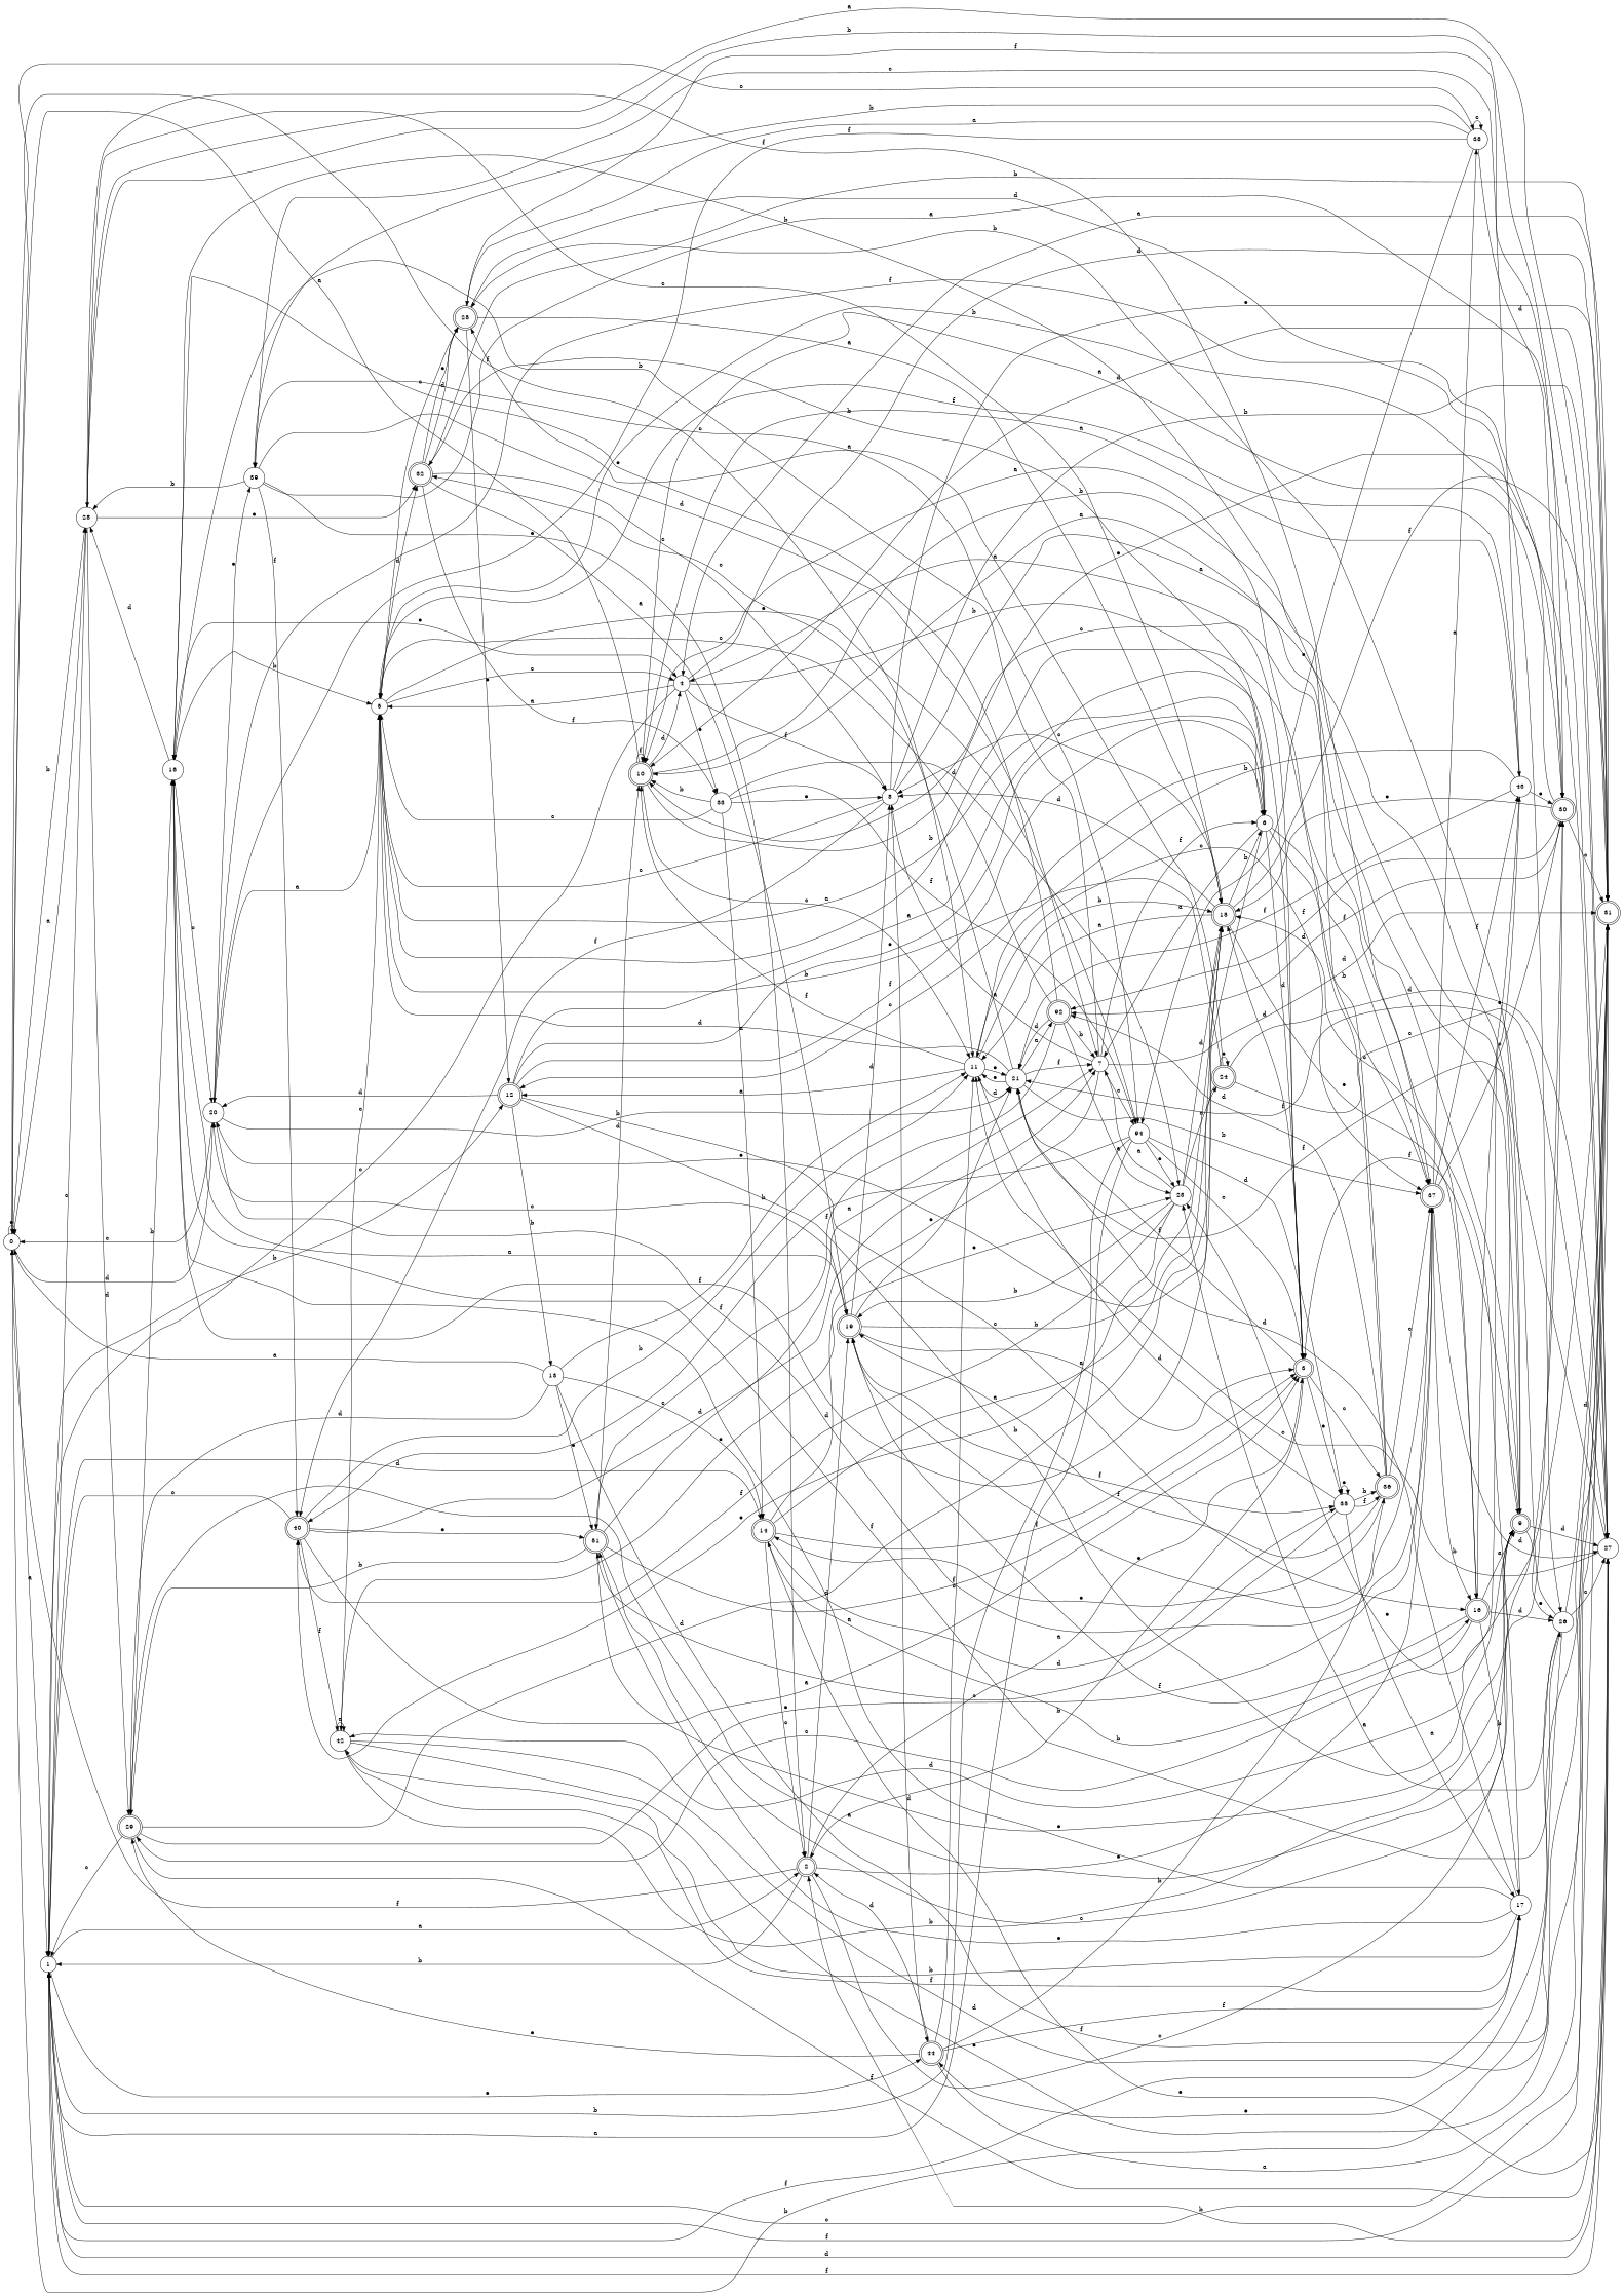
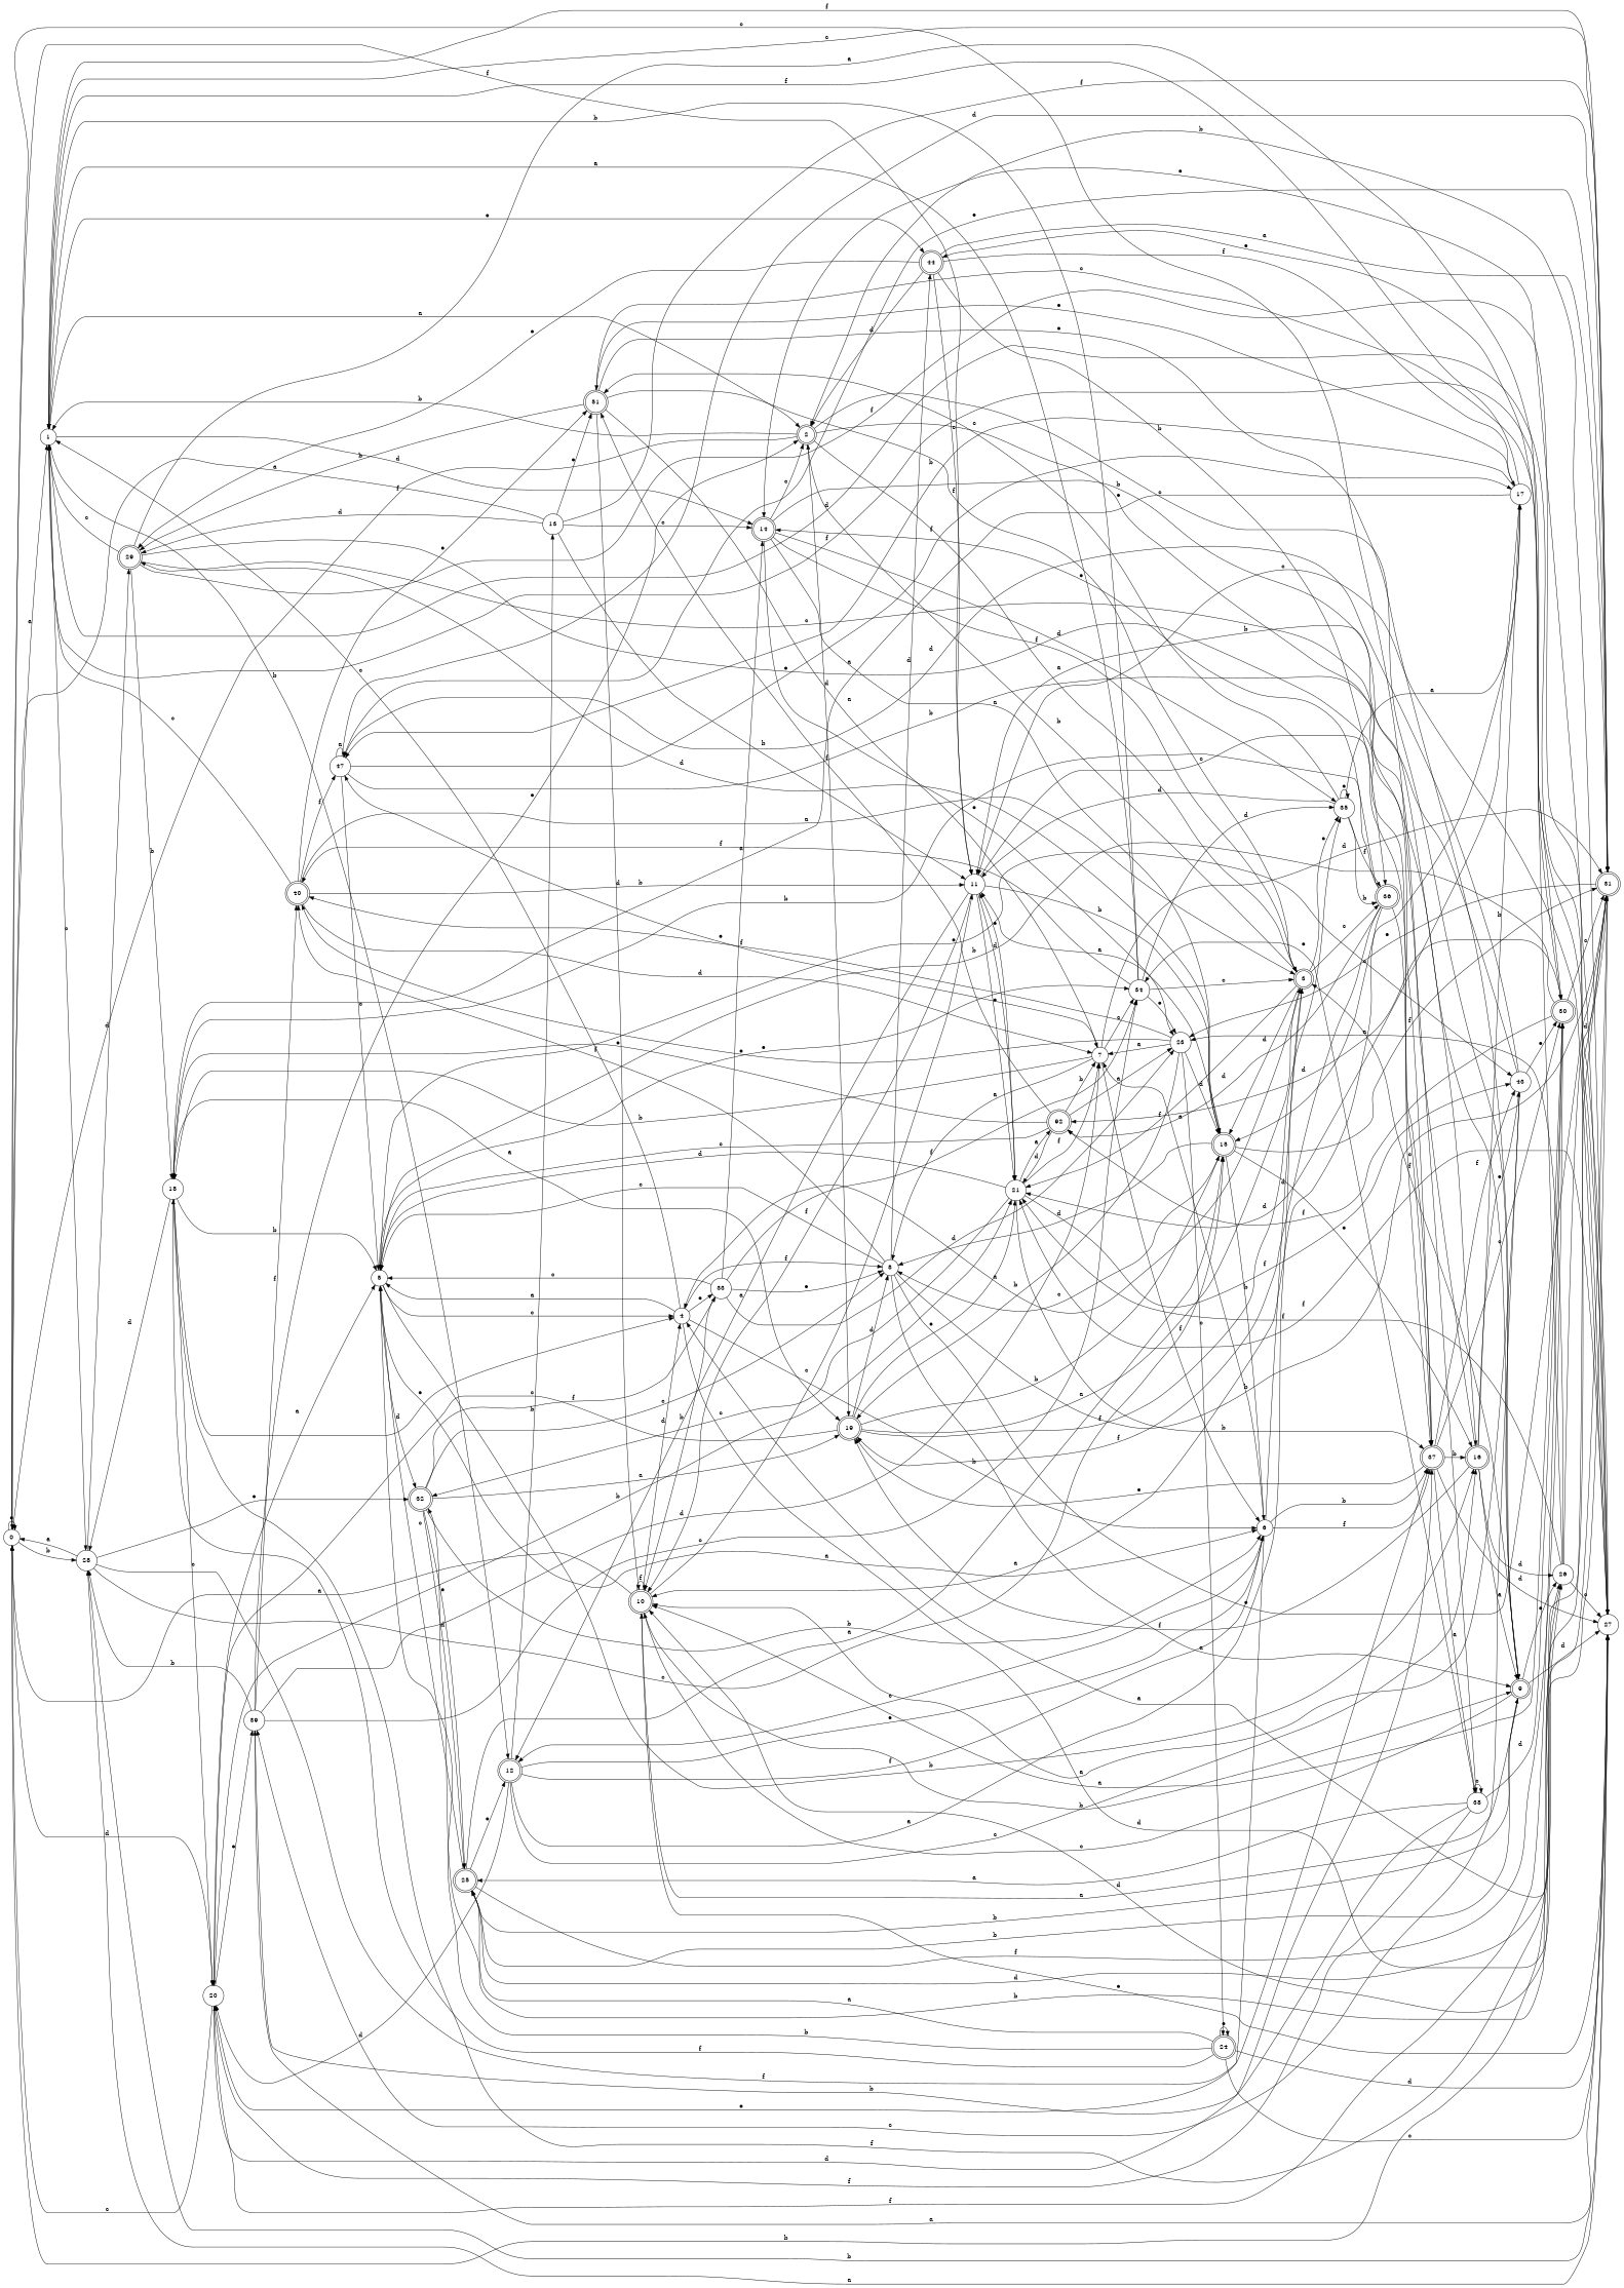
  digraph {
    rankdir=LR
    node [color=black fillcolor=white shape=circle style=filled]
    n1 [label=0]
    n2 [label=1]
    n3 [label=11]
    n4 [label=20]
    n5 [label=28]
    n6 [label=38]
    n7 [label=2 shape=doublecircle]
    n8 [label=12 shape=doublecircle style="rounded,filled"]
    n9 [label=14 shape=doublecircle style="rounded,filled"]
    n10 [label=27]
    n11 [label=44 shape=doublecircle style="rounded,filled"]
    n12 [label=37 shape=doublecircle style="rounded,filled"]
    n13 [label=15 shape=doublecircle style="rounded,filled"]
    n14 [label=21]
    n15 [label=10 shape=doublecircle style="rounded,filled"]
    n16 [label=5]
    n17 [label=30 shape=doublecircle style="rounded,filled"]
    n18 [label=39]
    n19 [label=32 shape=doublecircle style="rounded,filled"]
    n20 [label=29 shape=doublecircle style="rounded,filled"]
-   n21 [label=94]
+   n21 [label=34]
    n22 [label=25 shape=doublecircle style="rounded,filled"]
    n23 [label=3 shape=doublecircle style="rounded,filled"]
    n24 [label=9 shape=doublecircle style="rounded,filled"]
    n25 [label=19 shape=doublecircle style="rounded,filled"]
    n26 [label=6]
    n27 [label=16 shape=doublecircle style="rounded,filled"]
    n28 [label=13]
    n29 [label=35]
    n30 [label=23]
    n31 [label=36 shape=doublecircle style="rounded,filled"]
    n32 [label=31 shape=doublecircle style="rounded,filled"]
    n33 [label=17]
    n34 [label=4]
    n35 [label=26 style="rounded,filled"]
    n36 [label=8]
    n37 [label=43]
    n38 [label=33]
    n39 [label=7]
    n40 [label=92 shape=doublecircle style="rounded,filled"]
    n41 [label=51 shape=doublecircle style="rounded,filled"]
    n42 [label=18]
    n43 [label=40 shape=doublecircle style="rounded,filled"]
-   n44 [label=42]
+   n44 [label=47]
    n45 [label=24 shape=doublecircle style="rounded,filled"]
    n1 -> n1 [label=e]
    n1 -> n2 [label=a]
    n1 -> n3 [label=f]
    n1 -> n4 [label=d]
    n1 -> n5 [label=b]
    n1 -> n6 [label=c]
    n2 -> n5 [label=c]
    n2 -> n7 [label=a]
    n2 -> n8 [label=b]
    n2 -> n9 [label=d]
    n2 -> n10 [label=f]
    n2 -> n11 [label=e]
    n3 -> n8 [label=a]
    n3 -> n12 [label=c]
    n3 -> n13 [label=b]
    n3 -> n14 [label=d]
    n3 -> n14 [label=e]
    n3 -> n15 [label=f]
    n4 -> n1 [label=c]
    n4 -> n12 [label=d]
    n4 -> n14 [label=b]
    n4 -> n16 [label=a]
    n4 -> n17 [label=f]
    n4 -> n18 [label=e]
    n5 -> n1 [label=a]
    n5 -> n10 [label=b]
    n5 -> n12 [label=f]
    n5 -> n13 [label=c]
    n5 -> n19 [label=e]
    n5 -> n20 [label=d]
    n6 -> n4 [label=f]
    n6 -> n6 [label=c]
    n6 -> n17 [label=d]
    n6 -> n18 [label=b]
    n6 -> n21 [label=e]
    n6 -> n22 [label=a]
    n7 -> n1 [label=f]
    n7 -> n2 [label=b]
    n7 -> n12 [label=e]
    n7 -> n23 [label=a]
    n7 -> n24 [label=c]
    n7 -> n25 [label=d]
    n8 -> n4 [label=d]
    n8 -> n23 [label=a]
    n8 -> n26 [label=e]
    n8 -> n26 [label=f]
    n8 -> n27 [label=c]
    n8 -> n28 [label=b]
    n9 -> n7 [label=c]
    n9 -> n13 [label=a]
    n9 -> n23 [label=f]
    n9 -> n27 [label=b]
    n9 -> n29 [label=d]
    n9 -> n30 [label=e]
    n10 -> n2 [label=d]
    n10 -> n3 [label=c]
    n10 -> n5 [label=a]
    n10 -> n7 [label=b]
    n10 -> n9 [label=e]
    n10 -> n14 [label=f]
    n11 -> n3 [label=c]
    n11 -> n7 [label=d]
    n11 -> n20 [label=e]
    n11 -> n31 [label=b]
    n11 -> n32 [label=a]
    n11 -> n33 [label=f]
    n12 -> n6 [label=a]
    n12 -> n10 [label=d]
    n12 -> n17 [label=c]
    n12 -> n25 [label=e]
    n12 -> n27 [label=b]
    n12 -> n37 [label=f]
    n13 -> n3 [label=a]
    n13 -> n26 [label=b]
    n13 -> n27 [label=e]
    n13 -> n32 [label=f]
    n13 -> n36 [label=c]
    n13 -> n36 [label=d]
    n14 -> n3 [label=e]
    n14 -> n12 [label=b]
    n14 -> n16 [label=d]
    n14 -> n19 [label=c]
    n14 -> n39 [label=f]
    n14 -> n40 [label=a]
    n15 -> n1 [label=a]
    n15 -> n3 [label=c]
    n15 -> n10 [label=e]
    n15 -> n15 [label=f]
    n15 -> n24 [label=b]
    n15 -> n34 [label=d]
    n16 -> n19 [label=d]
    n16 -> n21 [label=e]
    n16 -> n26 [label=a]
    n16 -> n27 [label=b]
    n16 -> n34 [label=c]
-   n16 -> n37 [label=f]
-   n17 -> n13 [label=e]
+   n16 -> n37 [label=e]
    n17 -> n15 [label=a]
    n17 -> n16 [label=b]
    n17 -> n32 [label=c]
    n17 -> n40 [label=d]
    n17 -> n40 [label=f]
    n18 -> n5 [label=b]
    n18 -> n7 [label=e]
    n18 -> n10 [label=a]
    n18 -> n21 [label=c]
    n18 -> n39 [label=d]
    n18 -> n43 [label=f]
    n19 -> n22 [label=d]
    n19 -> n22 [label=e]
    n19 -> n25 [label=a]
    n19 -> n26 [label=b]
    n19 -> n36 [label=c]
    n19 -> n38 [label=f]
    n20 -> n2 [label=c]
    n20 -> n10 [label=f]
    n20 -> n12 [label=e]
    n20 -> n13 [label=d]
    n20 -> n17 [label=a]
    n20 -> n42 [label=b]
    n21 -> n2 [label=a]
    n21 -> n2 [label=b]
    n21 -> n23 [label=c]
    n21 -> n29 [label=d]
    n21 -> n30 [label=e]
    n21 -> n43 [label=f]
    n22 -> n8 [label=e]
    n22 -> n13 [label=a]
    n22 -> n16 [label=c]
    n22 -> n17 [label=f]
-   n8 -> n24 [label=b]
+   n22 -> n24 [label=b]
    n22 -> n35 [label=d]
    n23 -> n7 [label=b]
    n23 -> n13 [label=d]
    n23 -> n14 [label=f]
    n23 -> n29 [label=e]
    n23 -> n31 [label=c]
    n23 -> n34 [label=a]
    n24 -> n10 [label=d]
    n24 -> n15 [label=a]
    n24 -> n15 [label=c]
    n24 -> n22 [label=b]
    n24 -> n23 [label=f]
    n24 -> n35 [label=e]
    n25 -> n4 [label=c]
    n25 -> n13 [label=b]
    n25 -> n14 [label=e]
    n25 -> n23 [label=a]
    n25 -> n29 [label=f]
    n25 -> n36 [label=d]
    n26 -> n4 [label=e]
    n26 -> n8 [label=c]
    n26 -> n12 [label=b]
    n26 -> n12 [label=f]
    n26 -> n23 [label=d]
    n26 -> n39 [label=a]
    n27 -> n20 [label=c]
    n27 -> n24 [label=a]
    n27 -> n25 [label=f]
    n27 -> n33 [label=b]
    n27 -> n35 [label=d]
    n27 -> n37 [label=e]
    n28 -> n1 [label=a]
    n28 -> n3 [label=b]
    n28 -> n9 [label=c]
    n28 -> n20 [label=d]
    n28 -> n32 [label=f]
    n28 -> n41 [label=e]
    n29 -> n3 [label=d]
    n29 -> n29 [label=e]
    n29 -> n31 [label=b]
    n29 -> n31 [label=f]
    n29 -> n33 [label=a]
    n29 -> n41 [label=c]
    n30 -> n13 [label=d]
    n30 -> n25 [label=b]
    n30 -> n39 [label=a]
    n30 -> n43 [label=e]
    n30 -> n43 [label=f]
    n30 -> n45 [label=c]
    n31 -> n9 [label=e]
    n31 -> n12 [label=c]
    n31 -> n15 [label=a]
    n31 -> n25 [label=f]
    n31 -> n40 [label=d]
    n31 -> n42 [label=b]
    n32 -> n2 [label=c]
    n32 -> n2 [label=f]
    n32 -> n15 [label=d]
    n32 -> n19 [label=b]
    n32 -> n30 [label=e]
    n32 -> n34 [label=a]
    n33 -> n2 [label=f]
    n33 -> n13 [label=c]
    n33 -> n14 [label=d]
    n33 -> n41 [label=e]
    n33 -> n42 [label=a]
    n33 -> n44 [label=b]
    n34 -> n2 [label=c]
    n34 -> n16 [label=a]
    n34 -> n26 [label=b]
    n34 -> n32 [label=d]
    n34 -> n36 [label=f]
    n34 -> n38 [label=e]
    n35 -> n1 [label=b]
    n35 -> n10 [label=c]
    n35 -> n11 [label=e]
    n35 -> n14 [label=f]
    n35 -> n30 [label=a]
    n35 -> n32 [label=d]
    n36 -> n11 [label=d]
    n36 -> n16 [label=c]
    n36 -> n24 [label=a]
    n36 -> n32 [label=b]
    n36 -> n32 [label=e]
    n36 -> n43 [label=f]
    n37 -> n3 [label=b]
-   n37 -> n14 [label=f]
+   n14 -> n37 [label=f]
    n37 -> n15 [label=a]
    n37 -> n17 [label=e]
    n37 -> n18 [label=c]
    n37 -> n44 [label=d]
    n38 -> n9 [label=a]
    n38 -> n15 [label=b]
    n38 -> n16 [label=c]
    n38 -> n21 [label=f]
    n38 -> n30 [label=d]
    n38 -> n36 [label=e]
    n39 -> n21 [label=c]
    n39 -> n26 [label=f]
    n39 -> n32 [label=d]
    n39 -> n36 [label=a]
    n39 -> n42 [label=b]
    n39 -> n44 [label=e]
    n40 -> n14 [label=d]
    n40 -> n16 [label=c]
    n40 -> n30 [label=a]
    n40 -> n39 [label=b]
    n40 -> n41 [label=f]
    n40 -> n42 [label=e]
    n41 -> n15 [label=d]
    n41 -> n17 [label=c]
    n41 -> n20 [label=b]
    n41 -> n23 [label=f]
    n41 -> n24 [label=e]
    n41 -> n39 [label=a]
    n42 -> n4 [label=c]
    n42 -> n5 [label=d]
    n42 -> n16 [label=b]
    n42 -> n25 [label=a]
    n42 -> n34 [label=e]
    n42 -> n35 [label=f]
    n43 -> n2 [label=c]
    n43 -> n3 [label=b]
    n43 -> n23 [label=a]
    n43 -> n39 [label=d]
    n43 -> n41 [label=e]
    n43 -> n44 [label=f]
    n44 -> n16 [label=c]
    n44 -> n24 [label=b]
    n44 -> n32 [label=d]
    n44 -> n32 [label=e]
    n44 -> n33 [label=f]
    n44 -> n44 [label=a]
    n45 -> n10 [label=c]
    n45 -> n10 [label=d]
    n45 -> n16 [label=b]
    n45 -> n22 [label=a]
    n45 -> n42 [label=f]
    n45 -> n45 [label=e]
  }
